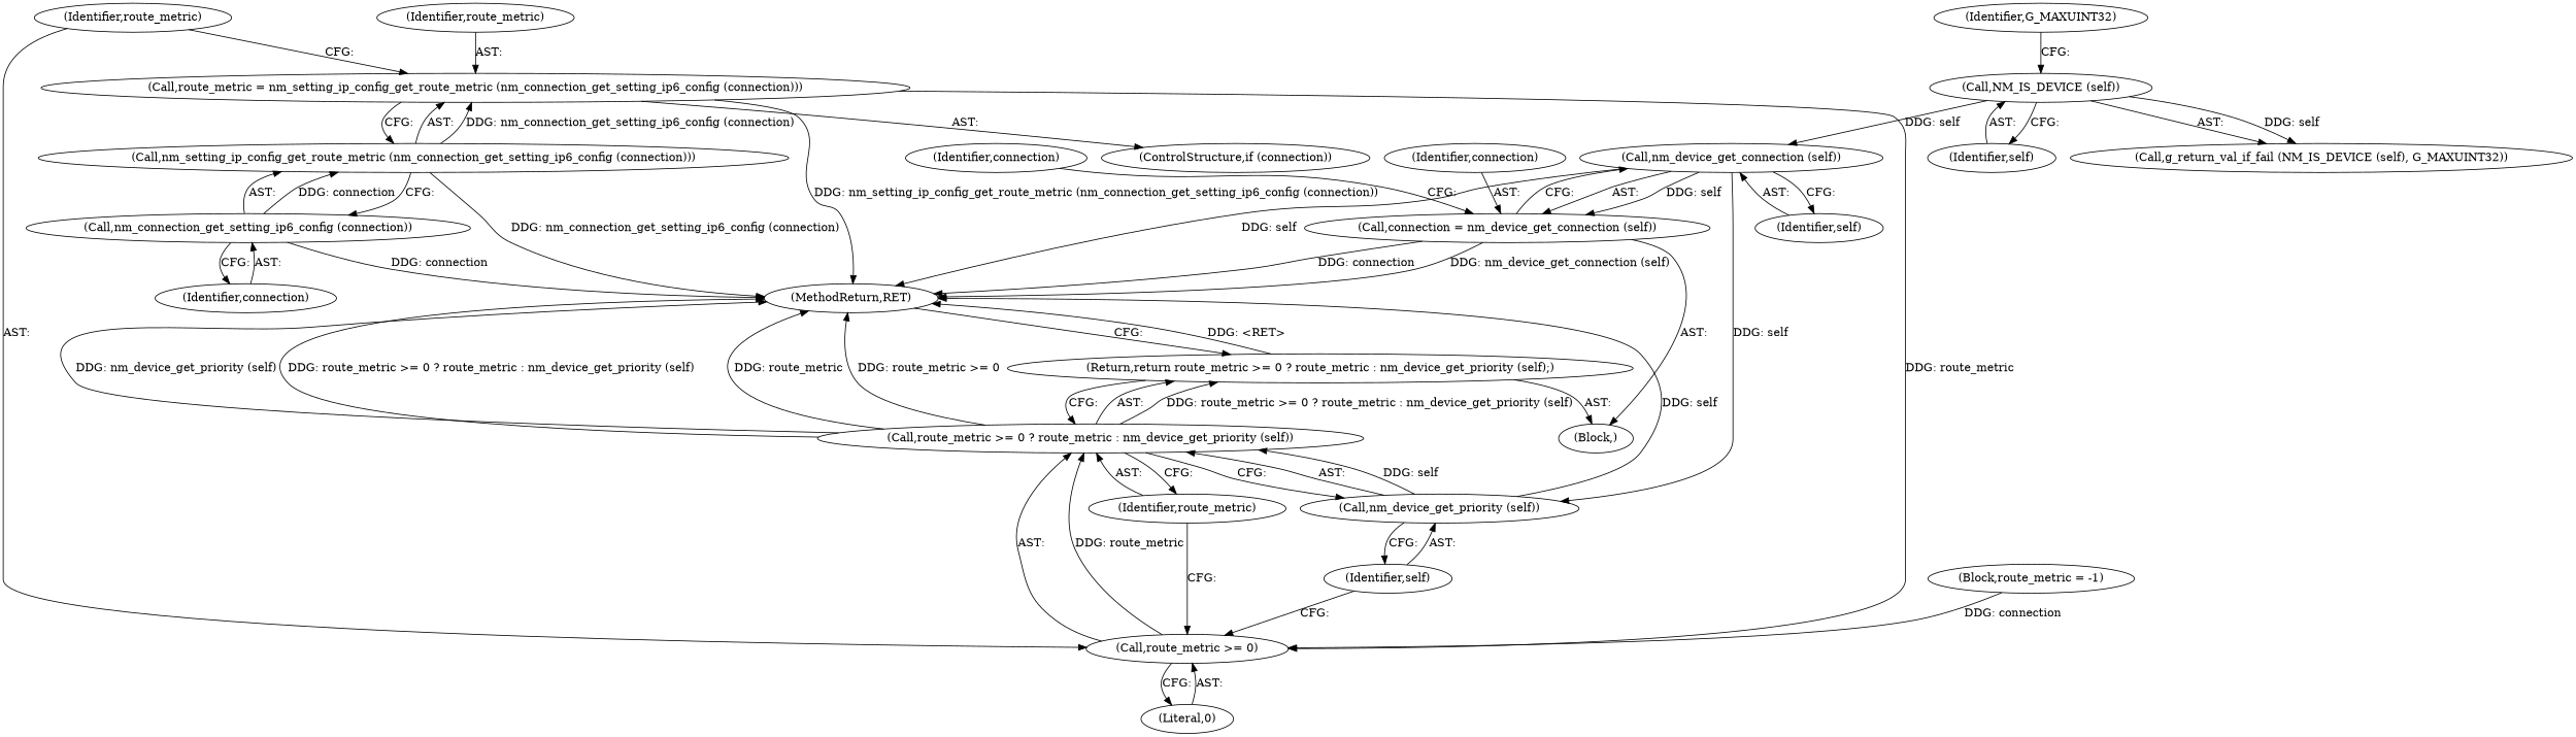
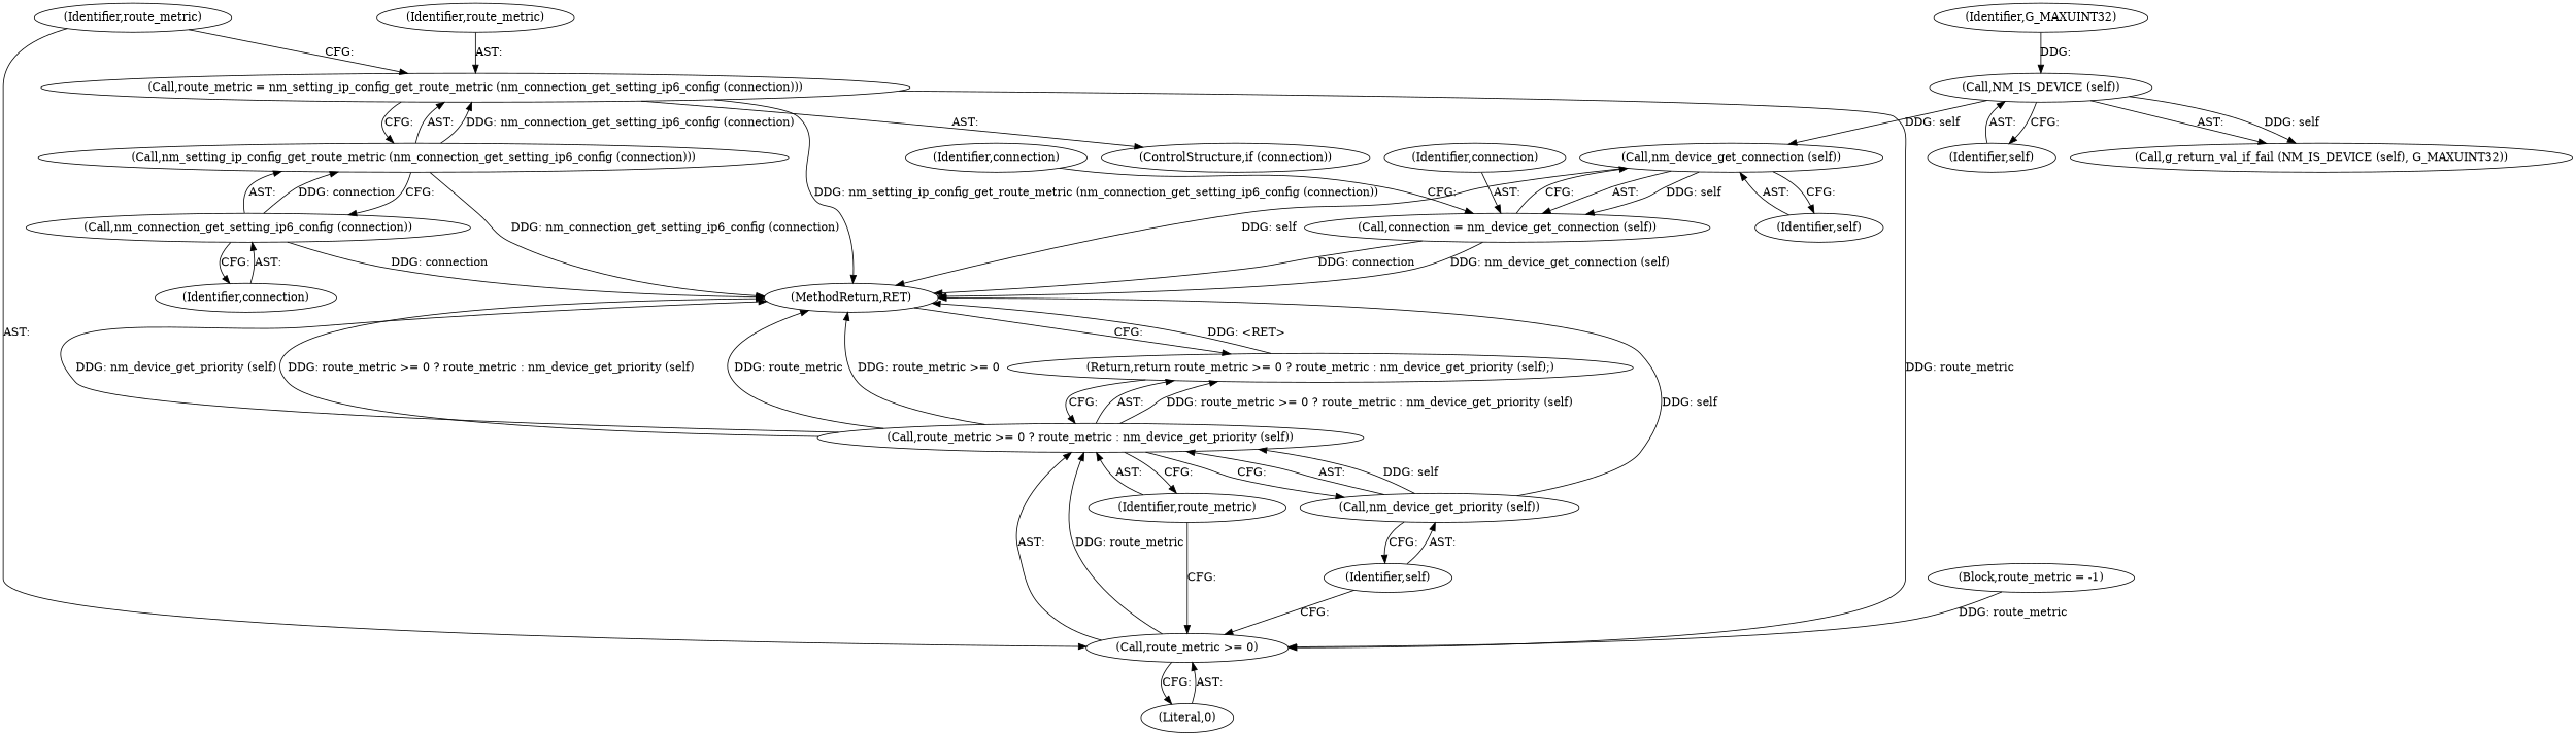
  digraph {
    n1 [label="(Call,nm_device_get_connection (self))"]
    n2 [label="(Call,connection = nm_device_get_connection (self))"]
    n3 [label="(Call,nm_device_get_priority (self))"]
    n4 [label="(Identifier,self)"]
    n5 [label="(MethodReturn,RET)"]
-   n6 [label="(Block,)"]
    n7 [label="(Call,route_metric >= 0 ? route_metric : nm_device_get_priority (self))"]
    n8 [label="(Identifier,self)"]
    n9 [label="(Return,return route_metric >= 0 ? route_metric : nm_device_get_priority (self);)"]
    n10 [label="(Call,NM_IS_DEVICE (self))"]
    n11 [label="(Call,g_return_val_if_fail (NM_IS_DEVICE (self), G_MAXUINT32))"]
    n12 [label="(Identifier,self)"]
    n13 [label="(Call,nm_connection_get_setting_ip6_config (connection))"]
    n14 [label="(Call,nm_setting_ip_config_get_route_metric (nm_connection_get_setting_ip6_config (connection)))"]
    n15 [label="(Identifier,connection)"]
    n16 [label="(Call,route_metric = nm_setting_ip_config_get_route_metric (nm_connection_get_setting_ip6_config (connection)))"]
    n17 [label="(Call,route_metric >= 0)"]
    n18 [label="(ControlStructure,if (connection))"]
    n19 [label="(Literal,0)"]
    n20 [label="(Identifier,route_metric)"]
    n21 [label="(Identifier,G_MAXUINT32)"]
    n22 [label="(Block,route_metric = -1)"]
    n23 [label="(Identifier,connection)"]
    n24 [label="(Identifier,route_metric)"]
    n25 [label="(Identifier,connection)"]
    n26 [label="(Identifier,route_metric)"]
    n1 -> n2 [label="AST: "]
    n1 -> n2 [label="DDG: self"]
-   n1 -> n3 [label="DDG: self"]
    n1 -> n4 [label="CFG: "]
    n1 -> n5 [label="DDG: self"]
    n2 -> n1 [label="CFG: "]
    n2 -> n5 [label="DDG: connection"]
    n2 -> n5 [label="DDG: nm_device_get_connection (self)"]
-   n2 -> n6 [label="AST: "]
    n3 -> n5 [label="DDG: self"]
    n3 -> n7 [label="AST: "]
    n3 -> n7 [label="DDG: self"]
    n3 -> n8 [label="CFG: "]
    n4 -> n1 [label="AST: "]
    n5 -> n9 [label="CFG: "]
    n7 -> n3 [label="CFG: "]
    n7 -> n5 [label="DDG: route_metric >= 0 ? route_metric : nm_device_get_priority (self)"]
    n7 -> n5 [label="DDG: route_metric >= 0"]
    n7 -> n5 [label="DDG: nm_device_get_priority (self)"]
    n7 -> n5 [label="DDG: route_metric"]
    n7 -> n9 [label="AST: "]
    n7 -> n9 [label="DDG: route_metric >= 0 ? route_metric : nm_device_get_priority (self)"]
    n7 -> n20 [label="CFG: "]
    n8 -> n3 [label="AST: "]
    n8 -> n17 [label="CFG: "]
    n9 -> n5 [label="DDG: <RET>"]
-   n9 -> n6 [label="AST: "]
    n9 -> n7 [label="CFG: "]
    n10 -> n1 [label="DDG: self"]
    n10 -> n11 [label="AST: "]
    n10 -> n11 [label="DDG: self"]
    n10 -> n12 [label="CFG: "]
    n12 -> n10 [label="AST: "]
    n13 -> n5 [label="DDG: connection"]
    n13 -> n14 [label="AST: "]
    n13 -> n14 [label="DDG: connection"]
    n13 -> n15 [label="CFG: "]
    n14 -> n5 [label="DDG: nm_connection_get_setting_ip6_config (connection)"]
    n14 -> n13 [label="CFG: "]
    n14 -> n16 [label="AST: "]
    n14 -> n16 [label="DDG: nm_connection_get_setting_ip6_config (connection)"]
    n15 -> n13 [label="AST: "]
    n16 -> n5 [label="DDG: nm_setting_ip_config_get_route_metric (nm_connection_get_setting_ip6_config (connection))"]
    n16 -> n14 [label="CFG: "]
    n16 -> n17 [label="DDG: route_metric"]
    n16 -> n18 [label="AST: "]
    n17 -> n7 [label="AST: "]
    n17 -> n7 [label="DDG: route_metric"]
    n17 -> n19 [label="CFG: "]
    n19 -> n17 [label="AST: "]
    n20 -> n7 [label="AST: "]
    n20 -> n17 [label="CFG: "]
-   n21 -> n10 [label="CFG: "]
-   n22 -> n17 [label="DDG: connection"]
+   n21 -> n10 [label="DDG: "]
+   n22 -> n17 [label="DDG: route_metric"]
    n23 -> n2 [label="CFG: "]
    n24 -> n16 [label="CFG: "]
    n24 -> n17 [label="AST: "]
    n25 -> n2 [label="AST: "]
    n26 -> n16 [label="AST: "]
  }
